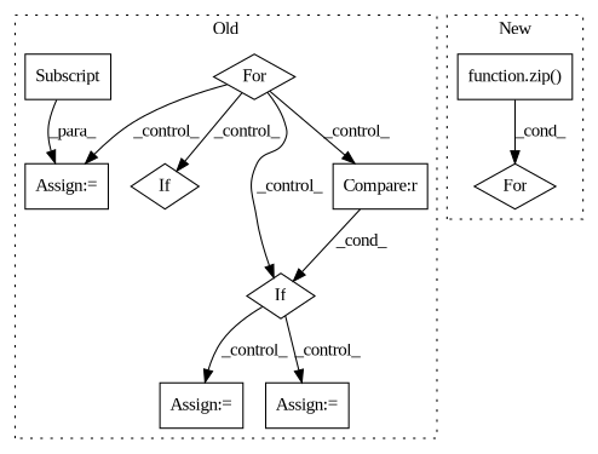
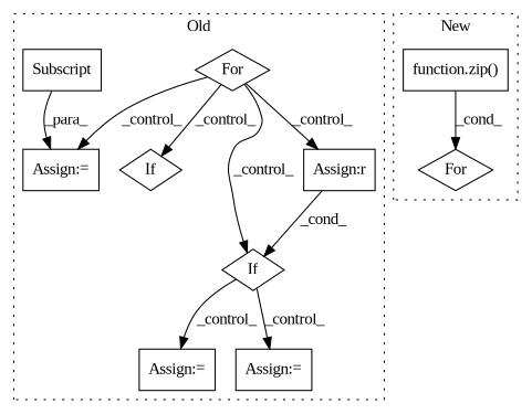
  digraph {
    fontname="Liberation Serif"
    node [a=68 l=3 shape=box fontname="Liberation Serif"]
    edge [fontname="Liberation Serif"]
    n1 [a=96 label=If s=27660 shape=diamond]
    n2 [label="Assign:=" s=27727]
-   n3 [a=40 l=29 label="Compare:r" s=27663]
+   n3 [a=40 l=29 label="Assign:r" s=27663]
    n4 [a=107 l="4,18" label=For s="27343,27361" shape=diamond]
    n5 [l=12 label="Assign:=" s=27508]
    n6 [label="Assign:=" s=27836]
    n7 [a=63 l="25,0" label=Subscript s="27520,0"]
    n8 [a=96 label=If s=28103 shape=diamond]
    n9 [a=75 l="4,1" label="function.zip()" s="27747,27833"]
    n10 [a=107 l="4,18" label=For s="27720,27834" shape=diamond]
    subgraph cluster_1 {
      label=Old
      style=dotted
      n1
      n2
      n3
      n4
      n5
      n6
      n7
      n8
    }
    subgraph cluster_2 {
      label=New
      style=dotted
      n9
      n10
    }
    n1 -> n2 [label=_control_]
    n1 -> n6 [label=_control_]
    n3 -> n1 [label=_cond_]
    n4 -> n1 [label=_control_]
    n4 -> n3 [label=_control_]
    n4 -> n5 [label=_control_]
    n4 -> n8 [label=_control_]
    n7 -> n5 [label=_para_]
    n9 -> n10 [label=_cond_]
  }
